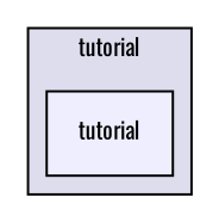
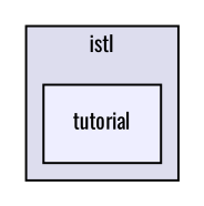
  digraph {
    compound=true
    fontname=Oswald
    n1 [fillcolor="#eeeeff" fontname=Oswald fontsize=10 label=tutorial pencolor=black shape=box style=filled]
    subgraph cluster_1 {
      bgcolor="#ddddee"
      fontsize=10
-     label=tutorial
+     label=istl
      pencolor=black
      n1
    }
  }
